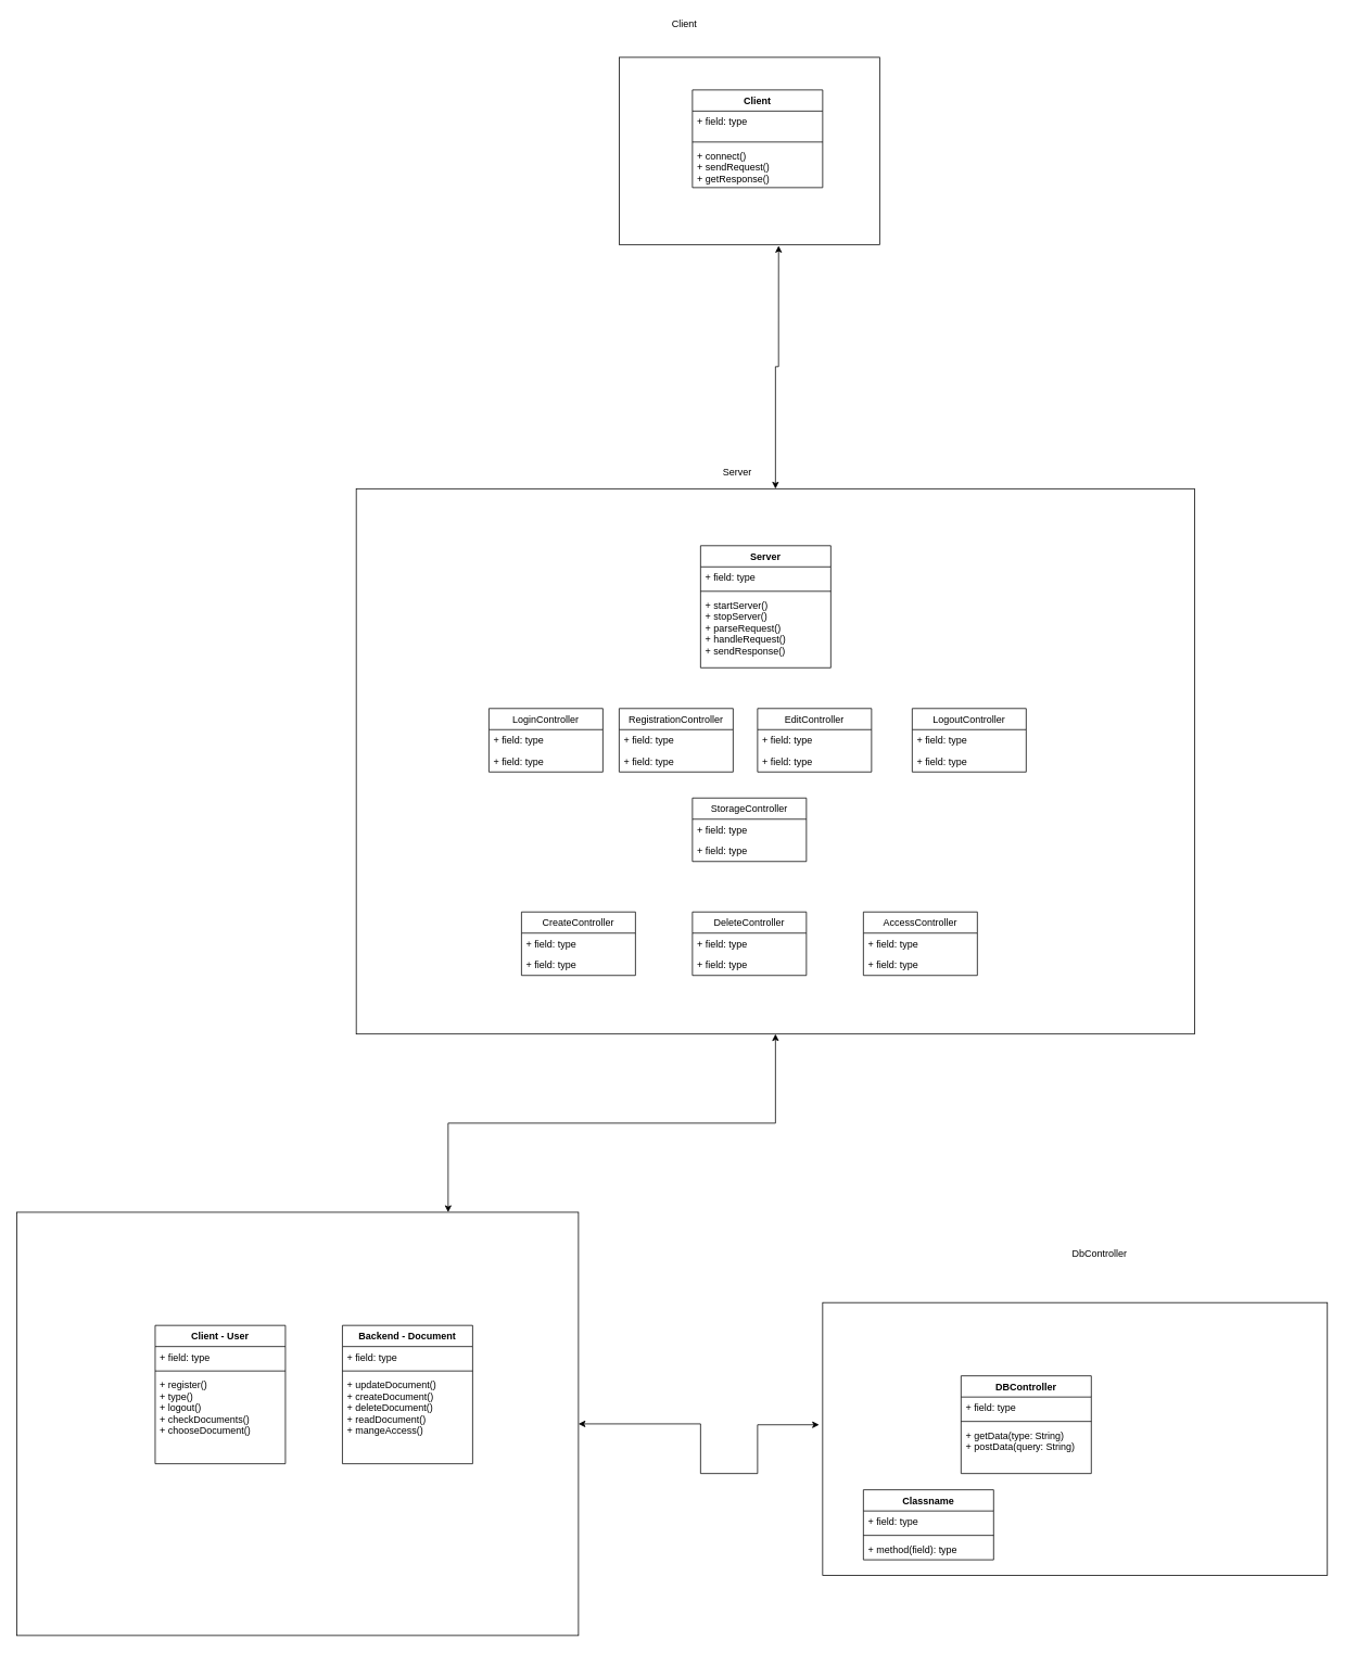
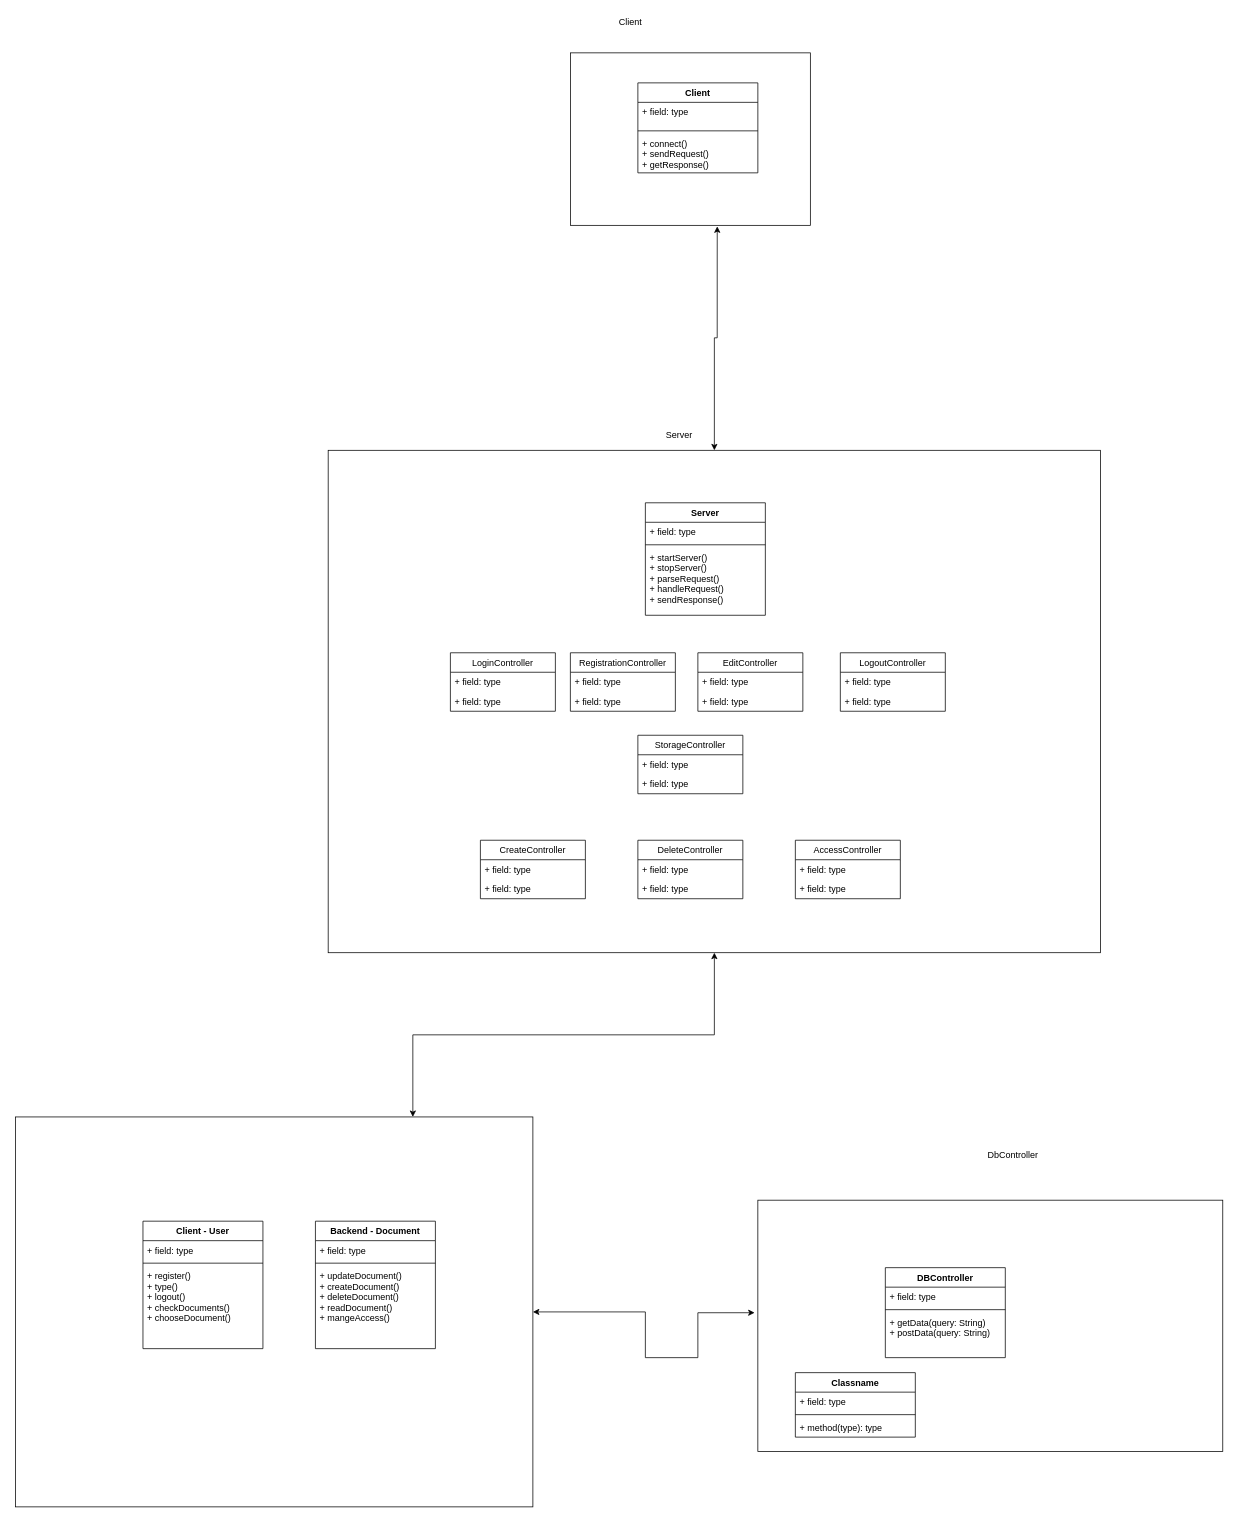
  <mxCell id="0" />
  <mxCell id="1" parent="0" />
  <mxCell id="2" value="" style="rounded=0;whiteSpace=wrap;html=1;gradientColor=none;" parent="1" vertex="1"><mxGeometry x="1010" y="1600" width="620" height="335" as="geometry" /></mxCell>
  <mxCell id="3" value="" style="rounded=0;whiteSpace=wrap;html=1;gradientColor=none;" parent="1" vertex="1"><mxGeometry x="760" y="70" width="320" height="230" as="geometry" /></mxCell>
  <mxCell id="4" style="edgeStyle=orthogonalEdgeStyle;rounded=0;orthogonalLoop=1;jettySize=auto;html=1;entryX=0.768;entryY=0;entryDx=0;entryDy=0;entryPerimeter=0;startArrow=classic;startFill=1;" parent="1" source="6" target="8" edge="1"><mxGeometry relative="1" as="geometry" /></mxCell>
  <mxCell id="5" style="edgeStyle=orthogonalEdgeStyle;rounded=0;orthogonalLoop=1;jettySize=auto;html=1;entryX=0.612;entryY=1.006;entryDx=0;entryDy=0;entryPerimeter=0;startArrow=classic;startFill=1;" parent="1" source="6" target="3" edge="1"><mxGeometry relative="1" as="geometry" /></mxCell>
  <mxCell id="6" value="" style="rounded=0;whiteSpace=wrap;html=1;gradientColor=none;" parent="1" vertex="1"><mxGeometry x="437" y="600" width="1030" height="670" as="geometry" /></mxCell>
  <mxCell id="7" style="edgeStyle=orthogonalEdgeStyle;rounded=0;orthogonalLoop=1;jettySize=auto;html=1;exitX=1;exitY=0.5;exitDx=0;exitDy=0;entryX=-0.007;entryY=0.448;entryDx=0;entryDy=0;entryPerimeter=0;startArrow=classic;startFill=1;" parent="1" source="8" target="2" edge="1"><mxGeometry relative="1" as="geometry"><Array as="points"><mxPoint x="860" y="1749" /><mxPoint x="860" y="1810" /><mxPoint x="930" y="1810" /><mxPoint x="930" y="1750" /></Array></mxGeometry></mxCell>
  <mxCell id="8" value="" style="rounded=0;whiteSpace=wrap;html=1;" parent="1" vertex="1"><mxGeometry x="20" y="1489" width="690" height="520" as="geometry" /></mxCell>
  <mxCell id="9" value="LoginController" style="swimlane;fontStyle=0;childLayout=stackLayout;horizontal=1;startSize=26;fillColor=none;horizontalStack=0;resizeParent=1;resizeParentMax=0;resizeLast=0;collapsible=1;marginBottom=0;" parent="1" vertex="1"><mxGeometry x="600" y="870" width="140" height="78" as="geometry" /></mxCell>
  <mxCell id="10" value="+ field: type" style="text;strokeColor=none;fillColor=none;align=left;verticalAlign=top;spacingLeft=4;spacingRight=4;overflow=hidden;rotatable=0;points=[[0,0.5],[1,0.5]];portConstraint=eastwest;" parent="9" vertex="1"><mxGeometry y="26" width="140" height="26" as="geometry" /></mxCell>
  <mxCell id="11" value="+ field: type" style="text;strokeColor=none;fillColor=none;align=left;verticalAlign=top;spacingLeft=4;spacingRight=4;overflow=hidden;rotatable=0;points=[[0,0.5],[1,0.5]];portConstraint=eastwest;" parent="9" vertex="1"><mxGeometry y="52" width="140" height="26" as="geometry" /></mxCell>
  <mxCell id="12" value="CreateController" style="swimlane;fontStyle=0;childLayout=stackLayout;horizontal=1;startSize=26;fillColor=none;horizontalStack=0;resizeParent=1;resizeParentMax=0;resizeLast=0;collapsible=1;marginBottom=0;" parent="1" vertex="1"><mxGeometry y="1120" width="140" height="78" as="geometry" x="640" /></mxCell>
  <mxCell id="13" value="+ field: type" style="text;strokeColor=none;fillColor=none;align=left;verticalAlign=top;spacingLeft=4;spacingRight=4;overflow=hidden;rotatable=0;points=[[0,0.5],[1,0.5]];portConstraint=eastwest;" parent="12" vertex="1"><mxGeometry y="26" width="140" height="26" as="geometry" /></mxCell>
  <mxCell id="14" value="+ field: type" style="text;strokeColor=none;fillColor=none;align=left;verticalAlign=top;spacingLeft=4;spacingRight=4;overflow=hidden;rotatable=0;points=[[0,0.5],[1,0.5]];portConstraint=eastwest;" parent="12" vertex="1"><mxGeometry y="52" width="140" height="26" as="geometry" /></mxCell>
  <mxCell id="15" value="StorageController" style="swimlane;fontStyle=0;childLayout=stackLayout;horizontal=1;startSize=26;fillColor=none;horizontalStack=0;resizeParent=1;resizeParentMax=0;resizeLast=0;collapsible=1;marginBottom=0;" parent="1" vertex="1"><mxGeometry x="850" y="980" width="140" height="78" as="geometry" /></mxCell>
  <mxCell id="16" value="+ field: type" style="text;strokeColor=none;fillColor=none;align=left;verticalAlign=top;spacingLeft=4;spacingRight=4;overflow=hidden;rotatable=0;points=[[0,0.5],[1,0.5]];portConstraint=eastwest;" parent="15" vertex="1"><mxGeometry y="26" width="140" height="26" as="geometry" /></mxCell>
  <mxCell id="17" value="+ field: type" style="text;strokeColor=none;fillColor=none;align=left;verticalAlign=top;spacingLeft=4;spacingRight=4;overflow=hidden;rotatable=0;points=[[0,0.5],[1,0.5]];portConstraint=eastwest;" parent="15" vertex="1"><mxGeometry y="52" width="140" height="26" as="geometry" /></mxCell>
  <mxCell id="18" value="AccessController" style="swimlane;fontStyle=0;childLayout=stackLayout;horizontal=1;startSize=26;fillColor=none;horizontalStack=0;resizeParent=1;resizeParentMax=0;resizeLast=0;collapsible=1;marginBottom=0;" parent="1" vertex="1"><mxGeometry x="1060" y="1120" width="140" height="78" as="geometry" /></mxCell>
  <mxCell id="19" value="+ field: type" style="text;strokeColor=none;fillColor=none;align=left;verticalAlign=top;spacingLeft=4;spacingRight=4;overflow=hidden;rotatable=0;points=[[0,0.5],[1,0.5]];portConstraint=eastwest;" parent="18" vertex="1"><mxGeometry y="26" width="140" height="26" as="geometry" /></mxCell>
  <mxCell id="20" value="+ field: type" style="text;strokeColor=none;fillColor=none;align=left;verticalAlign=top;spacingLeft=4;spacingRight=4;overflow=hidden;rotatable=0;points=[[0,0.5],[1,0.5]];portConstraint=eastwest;" parent="18" vertex="1"><mxGeometry y="52" width="140" height="26" as="geometry" /></mxCell>
  <mxCell id="21" value="LogoutController" style="swimlane;fontStyle=0;childLayout=stackLayout;horizontal=1;startSize=26;fillColor=none;horizontalStack=0;resizeParent=1;resizeParentMax=0;resizeLast=0;collapsible=1;marginBottom=0;" parent="1" vertex="1"><mxGeometry x="1120" y="870" width="140" height="78" as="geometry" /></mxCell>
  <mxCell id="22" value="+ field: type" style="text;strokeColor=none;fillColor=none;align=left;verticalAlign=top;spacingLeft=4;spacingRight=4;overflow=hidden;rotatable=0;points=[[0,0.5],[1,0.5]];portConstraint=eastwest;" parent="21" vertex="1"><mxGeometry y="26" width="140" height="26" as="geometry" /></mxCell>
  <mxCell id="23" value="+ field: type" style="text;strokeColor=none;fillColor=none;align=left;verticalAlign=top;spacingLeft=4;spacingRight=4;overflow=hidden;rotatable=0;points=[[0,0.5],[1,0.5]];portConstraint=eastwest;" parent="21" vertex="1"><mxGeometry y="52" width="140" height="26" as="geometry" /></mxCell>
  <mxCell id="24" value="EditController" style="swimlane;fontStyle=0;childLayout=stackLayout;horizontal=1;startSize=26;fillColor=none;horizontalStack=0;resizeParent=1;resizeParentMax=0;resizeLast=0;collapsible=1;marginBottom=0;" parent="1" vertex="1"><mxGeometry x="930" y="870" width="140" height="78" as="geometry" /></mxCell>
  <mxCell id="25" value="+ field: type" style="text;strokeColor=none;fillColor=none;align=left;verticalAlign=top;spacingLeft=4;spacingRight=4;overflow=hidden;rotatable=0;points=[[0,0.5],[1,0.5]];portConstraint=eastwest;" parent="24" vertex="1"><mxGeometry y="26" width="140" height="26" as="geometry" /></mxCell>
  <mxCell id="26" value="+ field: type" style="text;strokeColor=none;fillColor=none;align=left;verticalAlign=top;spacingLeft=4;spacingRight=4;overflow=hidden;rotatable=0;points=[[0,0.5],[1,0.5]];portConstraint=eastwest;" parent="24" vertex="1"><mxGeometry y="52" width="140" height="26" as="geometry" /></mxCell>
  <mxCell id="27" value="DeleteController" style="swimlane;fontStyle=0;childLayout=stackLayout;horizontal=1;startSize=26;fillColor=none;horizontalStack=0;resizeParent=1;resizeParentMax=0;resizeLast=0;collapsible=1;marginBottom=0;" parent="1" vertex="1"><mxGeometry x="850" y="1120" width="140" height="78" as="geometry" /></mxCell>
  <mxCell id="28" value="+ field: type" style="text;strokeColor=none;fillColor=none;align=left;verticalAlign=top;spacingLeft=4;spacingRight=4;overflow=hidden;rotatable=0;points=[[0,0.5],[1,0.5]];portConstraint=eastwest;" parent="27" vertex="1"><mxGeometry y="26" width="140" height="26" as="geometry" /></mxCell>
  <mxCell id="29" value="+ field: type" style="text;strokeColor=none;fillColor=none;align=left;verticalAlign=top;spacingLeft=4;spacingRight=4;overflow=hidden;rotatable=0;points=[[0,0.5],[1,0.5]];portConstraint=eastwest;" parent="27" vertex="1"><mxGeometry y="52" width="140" height="26" as="geometry" /></mxCell>
  <mxCell id="30" value="RegistrationController" style="swimlane;fontStyle=0;childLayout=stackLayout;horizontal=1;startSize=26;fillColor=none;horizontalStack=0;resizeParent=1;resizeParentMax=0;resizeLast=0;collapsible=1;marginBottom=0;" parent="1" vertex="1"><mxGeometry x="760" y="870" width="140" height="78" as="geometry" /></mxCell>
  <mxCell id="31" value="+ field: type" style="text;strokeColor=none;fillColor=none;align=left;verticalAlign=top;spacingLeft=4;spacingRight=4;overflow=hidden;rotatable=0;points=[[0,0.5],[1,0.5]];portConstraint=eastwest;" parent="30" vertex="1"><mxGeometry y="26" width="140" height="26" as="geometry" /></mxCell>
  <mxCell id="32" value="+ field: type" style="text;strokeColor=none;fillColor=none;align=left;verticalAlign=top;spacingLeft=4;spacingRight=4;overflow=hidden;rotatable=0;points=[[0,0.5],[1,0.5]];portConstraint=eastwest;" parent="30" vertex="1"><mxGeometry y="52" width="140" height="26" as="geometry" /></mxCell>
  <mxCell id="33" value="Server" style="swimlane;fontStyle=1;align=center;verticalAlign=top;childLayout=stackLayout;horizontal=1;startSize=26;horizontalStack=0;resizeParent=1;resizeParentMax=0;resizeLast=0;collapsible=1;marginBottom=0;" parent="1" vertex="1"><mxGeometry x="860" y="670" width="160" height="150" as="geometry" /></mxCell>
  <mxCell id="34" value="+ field: type" style="text;strokeColor=none;fillColor=none;align=left;verticalAlign=top;spacingLeft=4;spacingRight=4;overflow=hidden;rotatable=0;points=[[0,0.5],[1,0.5]];portConstraint=eastwest;" parent="33" vertex="1"><mxGeometry y="26" width="160" height="26" as="geometry" /></mxCell>
  <mxCell id="35" value="" style="line;strokeWidth=1;fillColor=none;align=left;verticalAlign=middle;spacingTop=-1;spacingLeft=3;spacingRight=3;rotatable=0;labelPosition=right;points=[];portConstraint=eastwest;" parent="33" vertex="1"><mxGeometry y="52" width="160" height="8" as="geometry" /></mxCell>
  <mxCell id="36" value="+ startServer()&#10;+ stopServer()&#10;+ parseRequest()&#10;+ handleRequest()&#10;+ sendResponse()" style="text;strokeColor=none;fillColor=none;align=left;verticalAlign=top;spacingLeft=4;spacingRight=4;overflow=hidden;rotatable=0;points=[[0,0.5],[1,0.5]];portConstraint=eastwest;" parent="33" vertex="1"><mxGeometry y="60" width="160" height="90" as="geometry" /></mxCell>
  <mxCell id="37" value="Client" style="swimlane;fontStyle=1;align=center;verticalAlign=top;childLayout=stackLayout;horizontal=1;startSize=26;horizontalStack=0;resizeParent=1;resizeParentMax=0;resizeLast=0;collapsible=1;marginBottom=0;" parent="1" vertex="1"><mxGeometry x="850" y="110" width="160" height="120" as="geometry" /></mxCell>
  <mxCell id="38" value="+ field: type" style="text;strokeColor=none;fillColor=none;align=left;verticalAlign=top;spacingLeft=4;spacingRight=4;overflow=hidden;rotatable=0;points=[[0,0.5],[1,0.5]];portConstraint=eastwest;" parent="37" vertex="1"><mxGeometry y="26" width="160" height="34" as="geometry" /></mxCell>
  <mxCell id="39" value="" style="line;strokeWidth=1;fillColor=none;align=left;verticalAlign=middle;spacingTop=-1;spacingLeft=3;spacingRight=3;rotatable=0;labelPosition=right;points=[];portConstraint=eastwest;" parent="37" vertex="1"><mxGeometry y="60" width="160" height="8" as="geometry" /></mxCell>
  <mxCell id="40" value="+ connect()&#10;+ sendRequest()&#10;+ getResponse()" style="text;strokeColor=none;fillColor=none;align=left;verticalAlign=top;spacingLeft=4;spacingRight=4;overflow=hidden;rotatable=0;points=[[0,0.5],[1,0.5]];portConstraint=eastwest;" parent="37" vertex="1"><mxGeometry y="68" width="160" height="52" as="geometry" /></mxCell>
  <mxCell id="41" value="DBController" style="swimlane;fontStyle=1;align=center;verticalAlign=top;childLayout=stackLayout;horizontal=1;startSize=26;horizontalStack=0;resizeParent=1;resizeParentMax=0;resizeLast=0;collapsible=1;marginBottom=0;" parent="1" vertex="1"><mxGeometry x="1180" y="1690" width="160" height="120" as="geometry" /></mxCell>
  <mxCell id="42" value="+ field: type" style="text;strokeColor=none;fillColor=none;align=left;verticalAlign=top;spacingLeft=4;spacingRight=4;overflow=hidden;rotatable=0;points=[[0,0.5],[1,0.5]];portConstraint=eastwest;" parent="41" vertex="1"><mxGeometry y="26" width="160" height="26" as="geometry" /></mxCell>
  <mxCell id="43" value="" style="line;strokeWidth=1;fillColor=none;align=left;verticalAlign=middle;spacingTop=-1;spacingLeft=3;spacingRight=3;rotatable=0;labelPosition=right;points=[];portConstraint=eastwest;" parent="41" vertex="1"><mxGeometry y="52" width="160" height="8" as="geometry" /></mxCell>
- <mxCell id="44" value="+ getData(type: String)&#10;+ postData(query: String)&#10;" style="text;strokeColor=none;fillColor=none;align=left;verticalAlign=top;spacingLeft=4;spacingRight=4;overflow=hidden;rotatable=0;points=[[0,0.5],[1,0.5]];portConstraint=eastwest;" parent="41" vertex="1"><mxGeometry y="60" width="160" height="60" as="geometry" /></mxCell>
+ <mxCell id="44" value="+ getData(query: String)&#10;+ postData(query: String)&#10;" style="text;strokeColor=none;fillColor=none;align=left;verticalAlign=top;spacingLeft=4;spacingRight=4;overflow=hidden;rotatable=0;points=[[0,0.5],[1,0.5]];portConstraint=eastwest;" parent="41" vertex="1"><mxGeometry y="60" width="160" height="60" as="geometry" /></mxCell>
  <mxCell id="45" value="Client - User" style="swimlane;fontStyle=1;align=center;verticalAlign=top;childLayout=stackLayout;horizontal=1;startSize=26;horizontalStack=0;resizeParent=1;resizeParentMax=0;resizeLast=0;collapsible=1;marginBottom=0;" parent="1" vertex="1"><mxGeometry x="190" y="1628" width="160" height="170" as="geometry" /></mxCell>
  <mxCell id="46" value="+ field: type" style="text;strokeColor=none;fillColor=none;align=left;verticalAlign=top;spacingLeft=4;spacingRight=4;overflow=hidden;rotatable=0;points=[[0,0.5],[1,0.5]];portConstraint=eastwest;" parent="45" vertex="1"><mxGeometry y="26" width="160" height="26" as="geometry" /></mxCell>
  <mxCell id="47" value="" style="line;strokeWidth=1;fillColor=none;align=left;verticalAlign=middle;spacingTop=-1;spacingLeft=3;spacingRight=3;rotatable=0;labelPosition=right;points=[];portConstraint=eastwest;" parent="45" vertex="1"><mxGeometry y="52" width="160" height="8" as="geometry" /></mxCell>
  <mxCell id="48" value="+ register()&#10;+ type()&#10;+ logout()&#10;+ checkDocuments()&#10;+ chooseDocument()&#10;" style="text;strokeColor=none;fillColor=none;align=left;verticalAlign=top;spacingLeft=4;spacingRight=4;overflow=hidden;rotatable=0;points=[[0,0.5],[1,0.5]];portConstraint=eastwest;" parent="45" vertex="1"><mxGeometry y="60" width="160" height="110" as="geometry" /></mxCell>
  <mxCell id="49" value="Backend - Document" style="swimlane;fontStyle=1;align=center;verticalAlign=top;childLayout=stackLayout;horizontal=1;startSize=26;horizontalStack=0;resizeParent=1;resizeParentMax=0;resizeLast=0;collapsible=1;marginBottom=0;" parent="1" vertex="1"><mxGeometry x="420" y="1628" width="160" height="170" as="geometry" /></mxCell>
  <mxCell id="50" value="+ field: type" style="text;strokeColor=none;fillColor=none;align=left;verticalAlign=top;spacingLeft=4;spacingRight=4;overflow=hidden;rotatable=0;points=[[0,0.5],[1,0.5]];portConstraint=eastwest;" parent="49" vertex="1"><mxGeometry y="26" width="160" height="26" as="geometry" /></mxCell>
  <mxCell id="51" value="" style="line;strokeWidth=1;fillColor=none;align=left;verticalAlign=middle;spacingTop=-1;spacingLeft=3;spacingRight=3;rotatable=0;labelPosition=right;points=[];portConstraint=eastwest;" parent="49" vertex="1"><mxGeometry y="52" width="160" height="8" as="geometry" /></mxCell>
  <mxCell id="52" value="+ updateDocument()&#10;+ createDocument()&#10;+ deleteDocument()&#10;+ readDocument()&#10;+ mangeAccess()" style="text;strokeColor=none;fillColor=none;align=left;verticalAlign=top;spacingLeft=4;spacingRight=4;overflow=hidden;rotatable=0;points=[[0,0.5],[1,0.5]];portConstraint=eastwest;" parent="49" vertex="1"><mxGeometry y="60" width="160" height="110" as="geometry" /></mxCell>
  <mxCell id="53" value="Server" style="text;html=1;align=center;verticalAlign=middle;resizable=0;points=[];autosize=1;" parent="1" vertex="1"><mxGeometry x="880" y="570" width="50" height="20" as="geometry" /></mxCell>
  <mxCell id="54" value="Client" style="text;html=1;align=center;verticalAlign=middle;resizable=0;points=[];autosize=1;" parent="1" vertex="1"><mxGeometry x="815" y="20" width="50" height="20" as="geometry" /></mxCell>
  <mxCell id="55" value="DbController" style="text;html=1;align=center;verticalAlign=middle;resizable=0;points=[];autosize=1;" parent="1" vertex="1"><mxGeometry x="1310" y="1530" width="80" height="20" as="geometry" /></mxCell>
  <mxCell id="56" value="Classname" style="swimlane;fontStyle=1;align=center;verticalAlign=top;childLayout=stackLayout;horizontal=1;startSize=26;horizontalStack=0;resizeParent=1;resizeParentMax=0;resizeLast=0;collapsible=1;marginBottom=0;" parent="1" vertex="1"><mxGeometry x="1060" y="1830" width="160" height="86" as="geometry" /></mxCell>
  <mxCell id="57" value="+ field: type" style="text;strokeColor=none;fillColor=none;align=left;verticalAlign=top;spacingLeft=4;spacingRight=4;overflow=hidden;rotatable=0;points=[[0,0.5],[1,0.5]];portConstraint=eastwest;" parent="56" vertex="1"><mxGeometry y="26" width="160" height="26" as="geometry" /></mxCell>
  <mxCell id="58" value="" style="line;strokeWidth=1;fillColor=none;align=left;verticalAlign=middle;spacingTop=-1;spacingLeft=3;spacingRight=3;rotatable=0;labelPosition=right;points=[];portConstraint=eastwest;" parent="56" vertex="1"><mxGeometry y="52" width="160" height="8" as="geometry" /></mxCell>
- <mxCell id="59" value="+ method(field): type" style="text;strokeColor=none;fillColor=none;align=left;verticalAlign=top;spacingLeft=4;spacingRight=4;overflow=hidden;rotatable=0;points=[[0,0.5],[1,0.5]];portConstraint=eastwest;" parent="56" vertex="1"><mxGeometry y="60" width="160" height="26" as="geometry" /></mxCell>
+ <mxCell id="59" value="+ method(type): type" style="text;strokeColor=none;fillColor=none;align=left;verticalAlign=top;spacingLeft=4;spacingRight=4;overflow=hidden;rotatable=0;points=[[0,0.5],[1,0.5]];portConstraint=eastwest;" parent="56" vertex="1"><mxGeometry y="60" width="160" height="26" as="geometry" /></mxCell>
